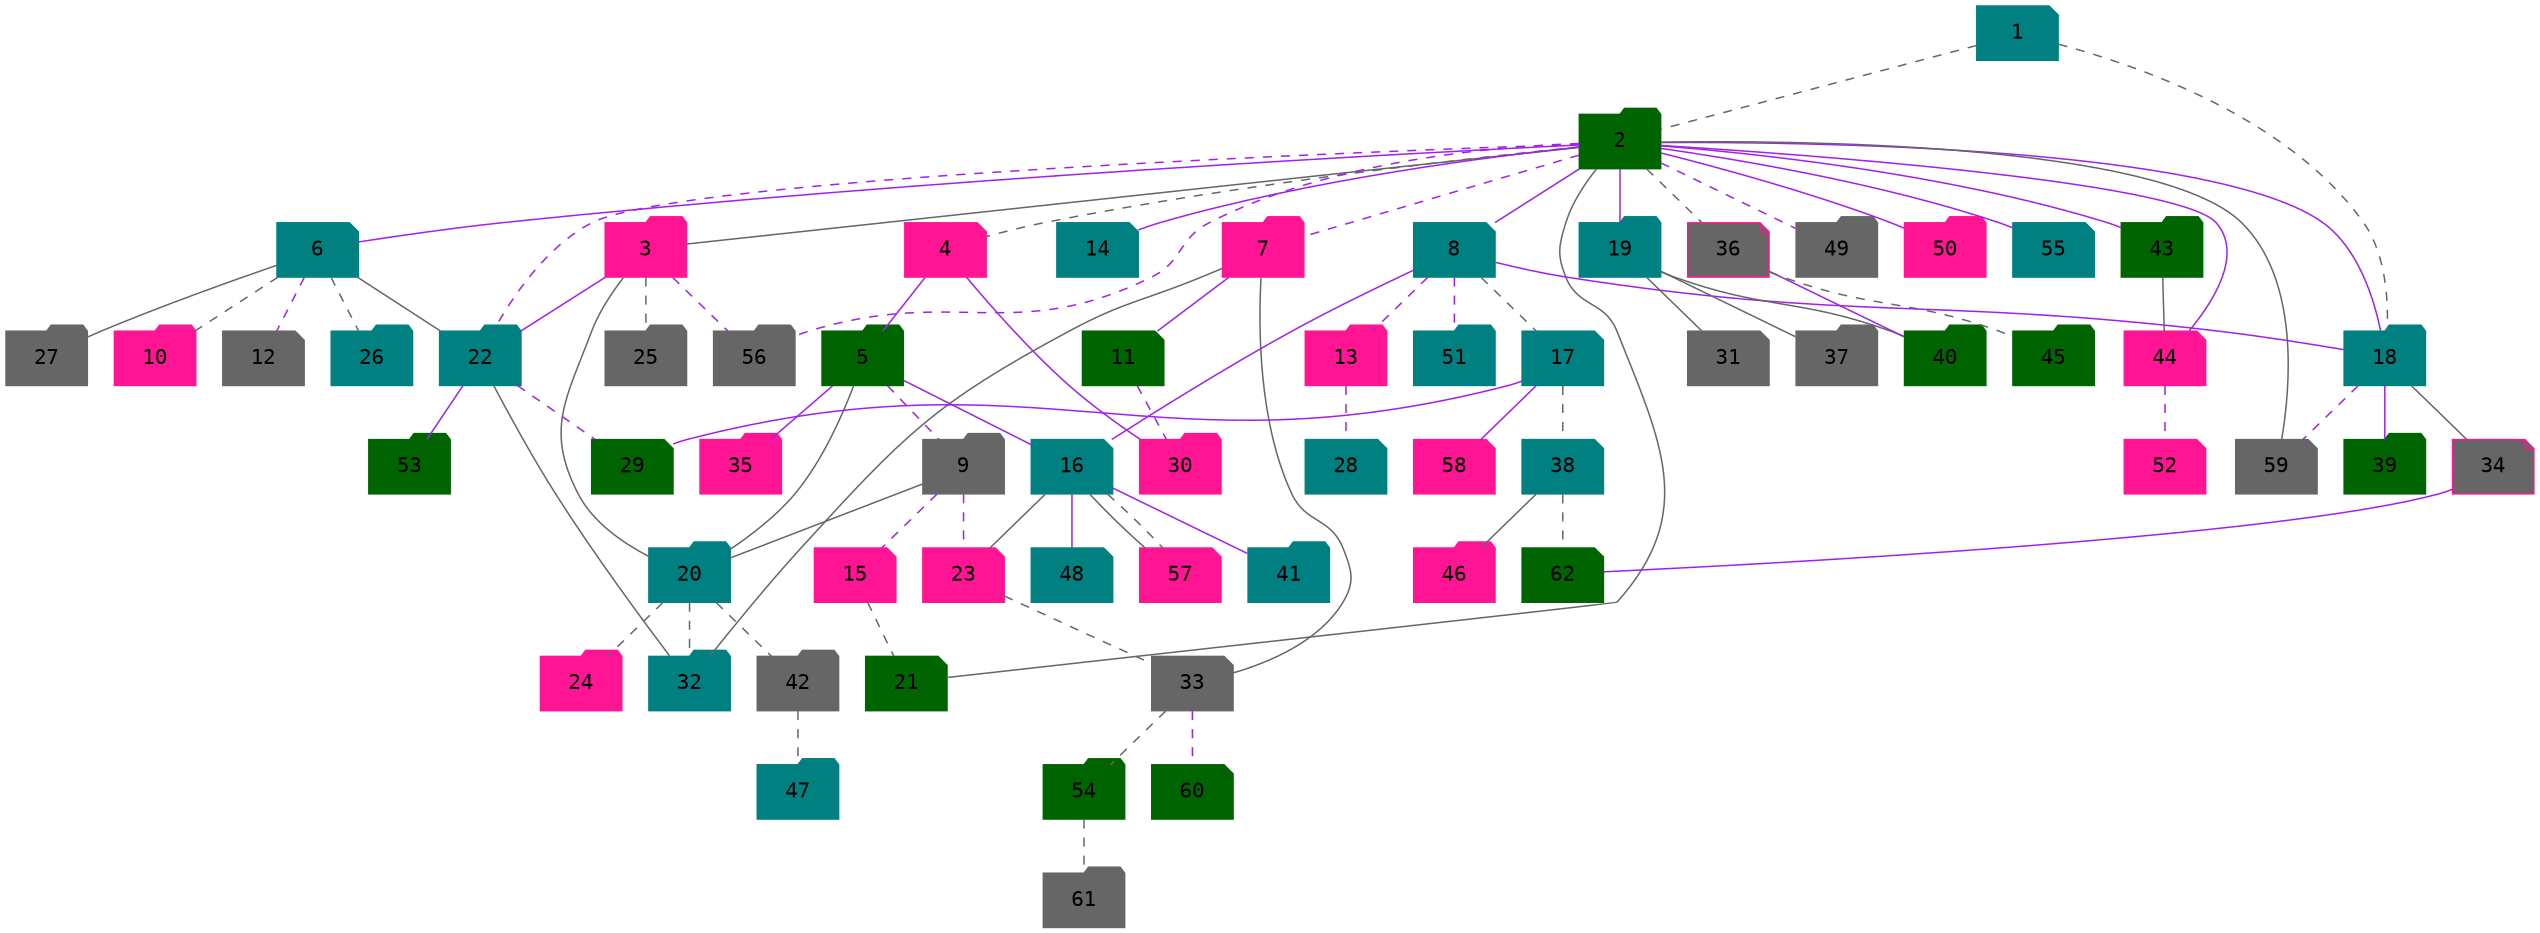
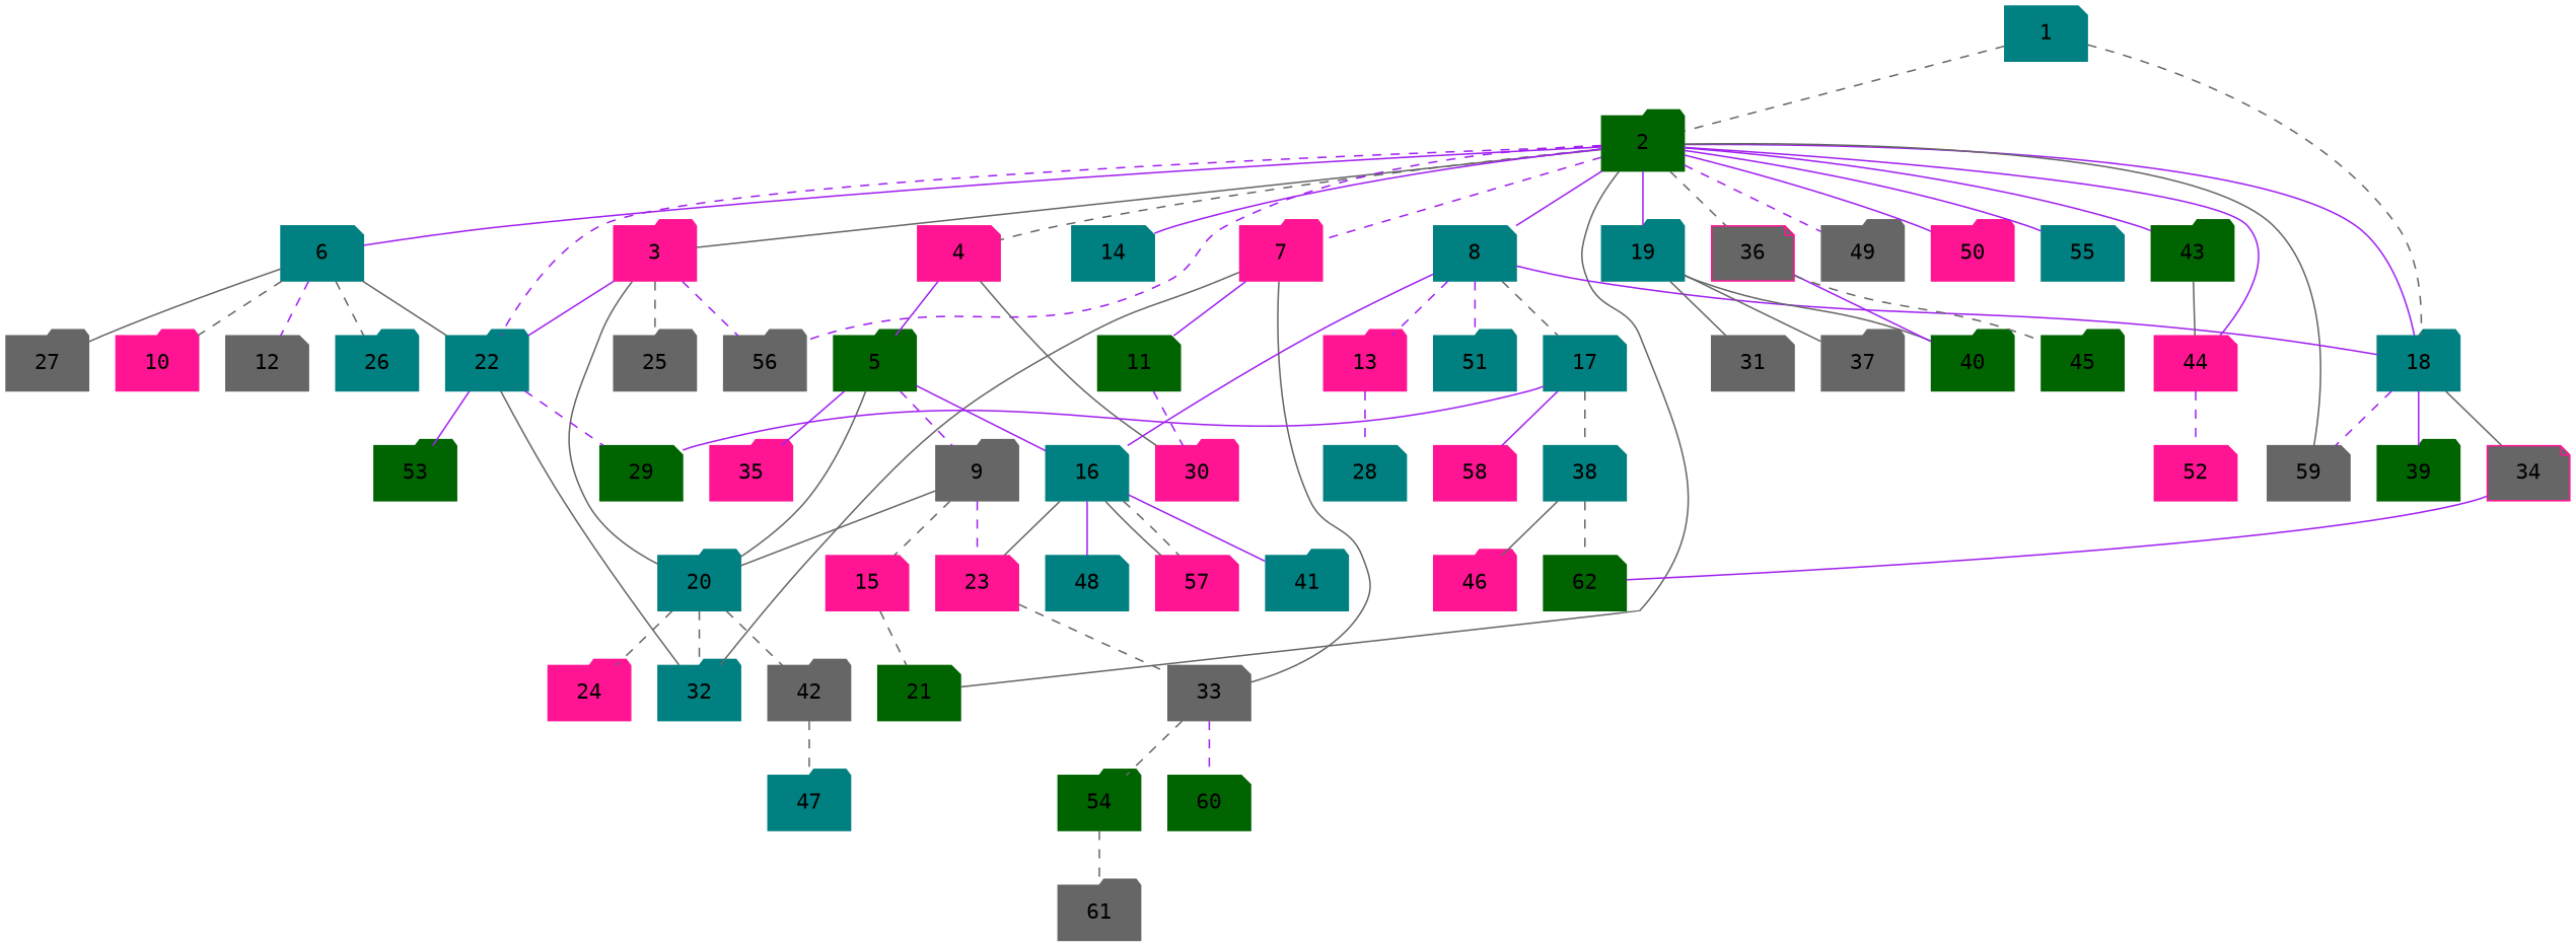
  graph {
    fontname="DejaVu Sans Mono"
    node [color=teal fontname="DejaVu Sans Mono" shape=folder style=filled]
    edge [color=purple fontname="DejaVu Sans Mono" style=solid]
    1 [shape=note]
    2 [color=darkgreen]
    18
    3 [color=deeppink]
    4 [color=deeppink shape=note]
    6 [shape=note]
    7 [color=deeppink]
    8 [shape=note]
    14 [shape=note]
    19
    21 [color=darkgreen shape=note]
    22
    36 [color=deeppink fillcolor=gray40 shape=note]
    43 [color=darkgreen]
    44 [color=deeppink shape=note]
    49 [color=gray40]
    50 [color=deeppink]
    55 [shape=note]
    56 [color=gray40]
    59 [color=gray40 shape=note]
    34 [color=deeppink fillcolor=gray40 shape=note]
    39 [color=darkgreen]
    20
    25 [color=gray40]
    5 [color=darkgreen]
    30 [color=deeppink]
    10 [color=deeppink]
    12 [color=gray40 shape=note]
    26
    27 [color=gray40]
    11 [color=darkgreen shape=note]
    32
    33 [color=gray40 shape=note]
    16 [shape=note]
    13 [color=deeppink]
    17 [shape=note]
    51
    31 [color=gray40 shape=note]
    37 [color=gray40]
    40 [color=darkgreen]
    29 [color=darkgreen shape=note]
    53 [color=darkgreen]
    45 [color=darkgreen]
    52 [color=deeppink shape=note]
    24 [color=deeppink]
    42 [color=gray40]
    9 [color=gray40]
    35 [color=deeppink]
    15 [color=deeppink shape=note]
    23 [color=deeppink shape=note]
    41
    48 [shape=note]
    57 [color=deeppink shape=note]
    54 [color=darkgreen]
    60 [color=darkgreen shape=note]
    28 [shape=note]
    38 [shape=note]
    58 [color=deeppink shape=note]
    62 [color=darkgreen shape=note]
    46 [color=deeppink]
    47
    61 [color=gray40]
    1 -- 2 [color=gray40 style=dashed]
    1 -- 18 [color=gray40 style=dashed]
    2 -- 18
    2 -- 3 [color=gray40]
    2 -- 4 [color=gray40 style=dashed]
    2 -- 6
    2 -- 7 [style=dashed]
    2 -- 8
    2 -- 14
    2 -- 19
    2 -- 21 [color=gray40]
    2 -- 22 [style=dashed]
    2 -- 36 [color=gray40 style=dashed]
    2 -- 43
    2 -- 44
    2 -- 49 [style=dashed]
    2 -- 50
    2 -- 55
    2 -- 56 [style=dashed]
    2 -- 59 [color=gray40]
    18 -- 59 [style=dashed]
    18 -- 34 [color=gray40]
    18 -- 39
    3 -- 22
    3 -- 56 [style=dashed]
    3 -- 20 [color=gray40]
    3 -- 25 [color=gray40 style=dashed]
    4 -- 5
-   4 -- 30
+   4 -- 30 [color=gray40]
    6 -- 22 [color=gray40]
    6 -- 10 [color=gray40 style=dashed]
    6 -- 12 [style=dashed]
    6 -- 26 [color=gray40 style=dashed]
    6 -- 27 [color=gray40]
    7 -- 11
    7 -- 32 [color=gray40]
    7 -- 33 [color=gray40]
    8 -- 18
    8 -- 16
    8 -- 13 [style=dashed]
    8 -- 17 [color=gray40 style=dashed]
    8 -- 51 [style=dashed]
    19 -- 31 [color=gray40]
    19 -- 37 [color=gray40]
    19 -- 40 [color=gray40]
    22 -- 32 [color=gray40]
    22 -- 29 [style=dashed]
    22 -- 53
    36 -- 40
    36 -- 45 [color=gray40 style=dashed]
    43 -- 44 [color=gray40]
    44 -- 52 [style=dashed]
    34 -- 62
    20 -- 32 [color=gray40 style=dashed]
    20 -- 24 [color=gray40 style=dashed]
    20 -- 42 [color=gray40 style=dashed]
    5 -- 20 [color=gray40]
    5 -- 16
    5 -- 9 [style=dashed]
    5 -- 35
    11 -- 30 [style=dashed]
    33 -- 54 [color=gray40 style=dashed]
    33 -- 60 [style=dashed]
    16 -- 23 [color=gray40]
    16 -- 41
    16 -- 48
    16 -- 57 [color=gray40]
    16 -- 57 [color=gray40 style=dashed]
    13 -- 28 [style=dashed]
    17 -- 29
    17 -- 38 [color=gray40 style=dashed]
    17 -- 58
    42 -- 47 [color=gray40 style=dashed]
    9 -- 20 [color=gray40]
-   9 -- 15 [style=dashed]
+   9 -- 15 [color=gray40 style=dashed]
    9 -- 23 [style=dashed]
    15 -- 21 [color=gray40 style=dashed]
    23 -- 33 [color=gray40 style=dashed]
    54 -- 61 [color=gray40 style=dashed]
    38 -- 62 [color=gray40 style=dashed]
    38 -- 46 [color=gray40]
  }
